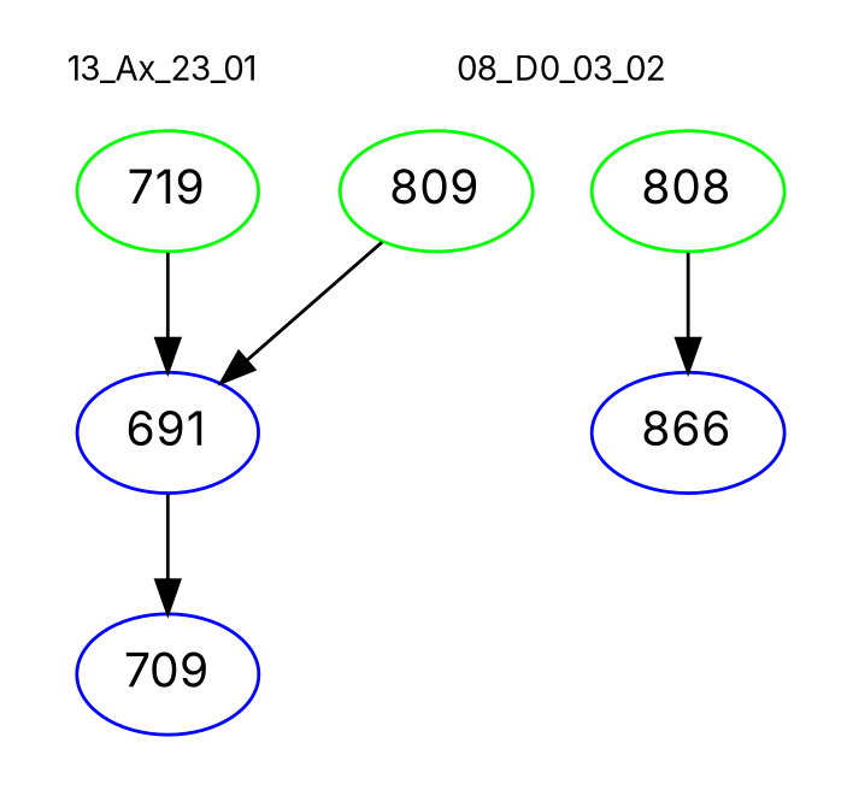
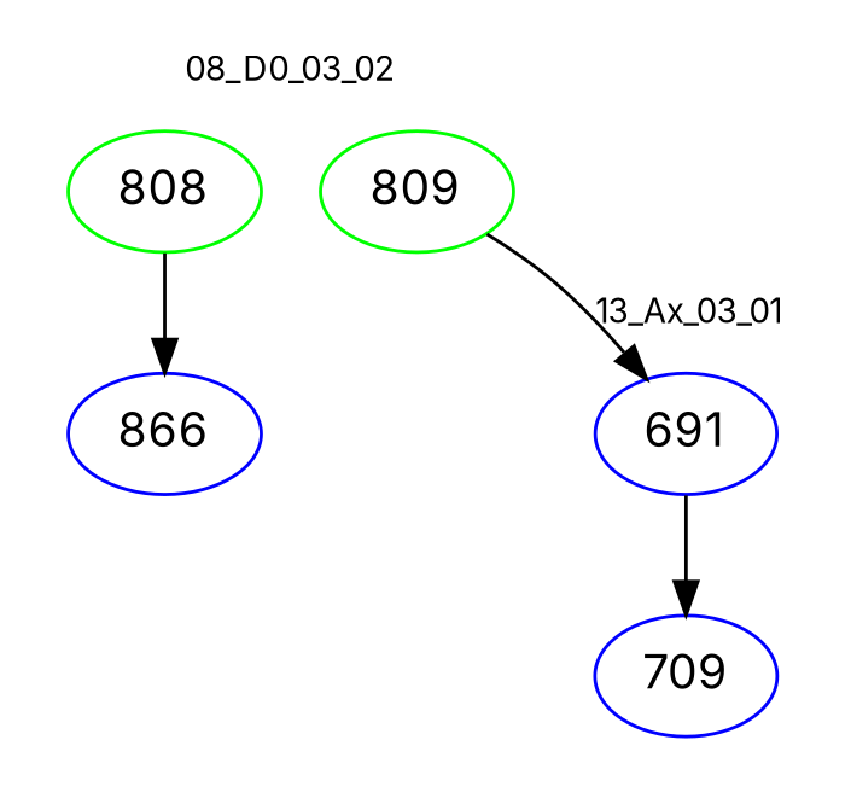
  digraph {
    fontname=Inter
    node [color=green fontname=Inter]
    edge [color=black fontname=Inter]
-   n1 [label=719]
    n2 [color=blue label=691]
    n3 [color=blue label=709]
    n4 [label=809]
    n5 [label=808]
    n6 [color=blue label=866]
    subgraph cluster_1 {
      color=white
      fontsize=10
-     label="13_Ax_23_01"
-     n1
+     label="13_Ax_03_01"
      n2
      n3
    }
    subgraph cluster_2 {
      color=white
      fontsize=10
      label="08_D0_03_02"
      n4
      n5
      n6
    }
-   n1 -> n2
    n2 -> n3
    n4 -> n2
    n5 -> n6
  }
